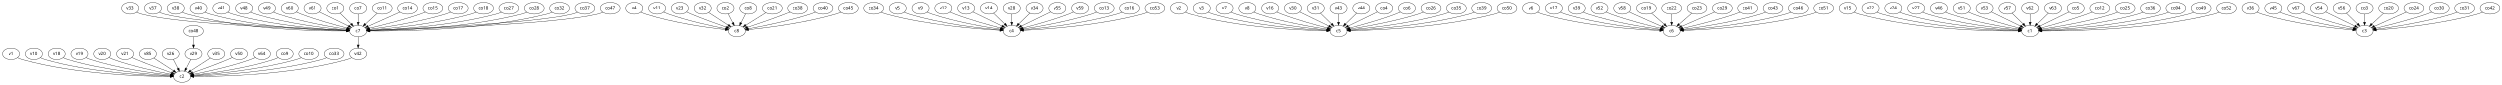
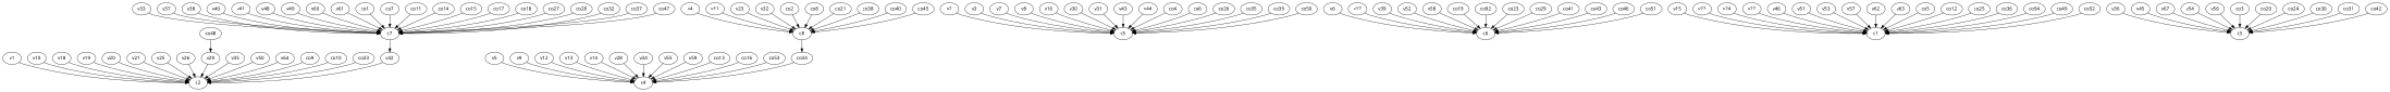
  strict digraph {
    fontname="Noto Sans"
    node [fontname="Noto Sans"]
    edge [fontname="Noto Sans" weight=1]
    c7
    v42
    c2
    c8
    co34
    c4
    v1
    v2
    c5
    v3
    v4
    v5
    v6
    c6
    v7
    v8
    v9
    v10
    v11
    v12
    v13
    v14
    v15
    c1
    v16
    v17
    v18
    v19
    v20
    v21
    v22
    v23
    v24
-   v25 [label=v85]
+   v25
    v26
    v27
    v28
    v29
    v30
    v31
    v32
    v33
    v34
    v35
    v36
    c3
    v37
    v38
    v39
    v40
    v41
    v43
    v44
    v45
    v46
    n56 [label=v67]
    v48
    v49
    v50
    v51
    v52
    v53
    v54
    v55
    v56
    v57
    v58
    v59
    v60
    v61
    v62
    v63
    v64
    co1
    co2
    co3
    co4
    co5
    co6
    co7
    co8
    co9
    co10
    co11
    co12
    co13
    co14
    co15
    co16
    co17
    co18
    co19
    co20
    co21
-   co22
+   co22 [label=co92]
    co23
    co24
    co25
    co26
    co27
    co28
    co29
    co30
    co31
    co32
    co33
    co35
    co36
    co37
    co38
    co39
    co40
    co41
    co42
    co43
    n116 [label=co94]
    co45
    co46
    co47
    co48
    co49
    co50
    co51
    co52
    co53
    c7 -> v42
    v42 -> c2
+   c8 -> co34
    co34 -> c4
    v1 -> c2
    v2 -> c5
    v3 -> c5
    v4 -> c8
    v5 -> c4
    v6 -> c6
    v7 -> c5
    v8 -> c5
    v9 -> c4
    v10 -> c2
    v11 -> c8
    v12 -> c4
    v13 -> c4
    v14 -> c4
    v15 -> c1
    v16 -> c5
    v17 -> c6
    v18 -> c2
    v19 -> c2
    v20 -> c2
    v21 -> c2
    v22 -> c1
    v23 -> c8
    v24 -> c1
    v25 -> c2
    v26 -> c2
    v27 -> c1
    v28 -> c4
    v29 -> c2
    v30 -> c5
    v31 -> c5
    v32 -> c8
    v33 -> c7
    v34 -> c4
    v35 -> c2
    v36 -> c3
    v37 -> c7
    v38 -> c7
    v39 -> c6
    v40 -> c7
    v41 -> c7
    v43 -> c5
    v44 -> c5
    v45 -> c3
    v46 -> c1
    n56 -> c3
    v48 -> c7
    v49 -> c7
    v50 -> c2
    v51 -> c1
    v52 -> c6
    v53 -> c1
    v54 -> c3
    v55 -> c4
    v56 -> c3
    v57 -> c1
    v58 -> c6
    v59 -> c4
    v60 -> c7
    v61 -> c7
    v62 -> c1
    v63 -> c1
    v64 -> c2
    co1 -> c7
    co2 -> c8
    co3 -> c3
    co4 -> c5
    co5 -> c1
    co6 -> c5
    co7 -> c7
    co8 -> c8
    co9 -> c2
    co10 -> c2
    co11 -> c7
    co12 -> c1
    co13 -> c4
    co14 -> c7
    co15 -> c7
    co16 -> c4
    co17 -> c7
    co18 -> c7
    co19 -> c6
    co20 -> c3
    co21 -> c8
    co22 -> c6
    co23 -> c6
    co24 -> c3
    co25 -> c1
    co26 -> c5
    co27 -> c7
    co28 -> c7
    co29 -> c6
    co30 -> c3
    co31 -> c3
    co32 -> c7
    co33 -> c2
    co35 -> c5
    co36 -> c1
    co37 -> c7
    co38 -> c8
    co39 -> c5
    co40 -> c8
    co41 -> c6
    co42 -> c3
    co43 -> c6
    n116 -> c1
    co45 -> c8
    co46 -> c6
    co47 -> c7
    co48 -> v29
    co49 -> c1
    co50 -> c5
    co51 -> c6
    co52 -> c1
    co53 -> c4
  }
